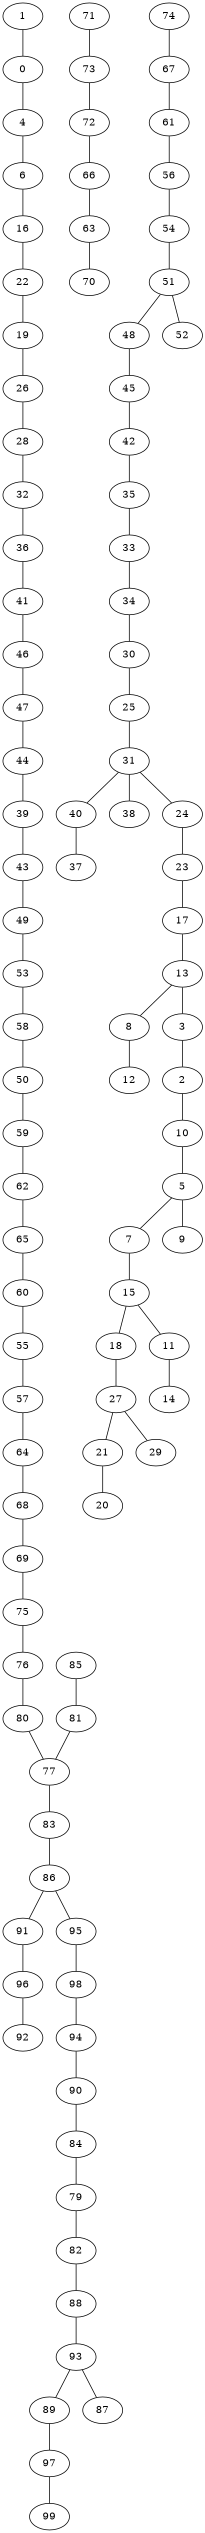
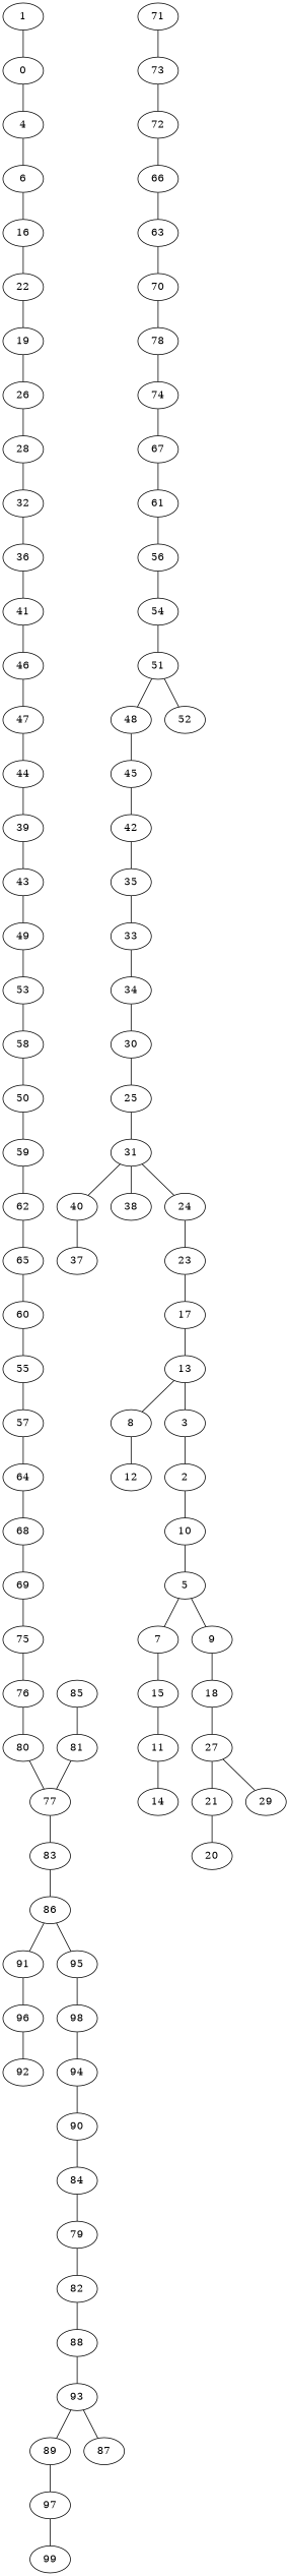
  strict graph {
    1
    0
    4
    6
    16
    22
    19
    26
    28
    32
    36
    41
    46
    47
    44
    39
    43
    49
    53
    58
    50
    59
    62
    65
    60
    55
    57
    64
    68
    69
    75
    76
    80
    77
    85
    81
    83
    86
    91
    95
    96
    92
    98
    94
    90
    84
    79
    82
    71
    73
    88
    72
    66
    63
    70
+   78
    74
    67
    61
    56
    54
    51
    48
    52
    45
    42
    35
    33
    34
    30
    25
    31
    40
    38
    24
    37
    23
    17
    13
    8
    3
    12
    2
    10
    5
    7
    9
    15
    18
    11
    27
    14
    21
    29
    20
    93
    89
    87
    97
    99
    1 -- 0
    0 -- 4
    4 -- 6
    6 -- 16
    16 -- 22
    22 -- 19
    19 -- 26
    26 -- 28
    28 -- 32
    32 -- 36
    36 -- 41
    41 -- 46
    46 -- 47
    47 -- 44
    44 -- 39
    39 -- 43
    43 -- 49
    49 -- 53
    53 -- 58
    58 -- 50
    50 -- 59
    59 -- 62
    62 -- 65
    65 -- 60
    60 -- 55
    55 -- 57
    57 -- 64
    64 -- 68
    68 -- 69
    69 -- 75
    75 -- 76
    76 -- 80
    80 -- 77
    77 -- 83
    85 -- 81
    81 -- 77
    83 -- 86
    86 -- 91
    86 -- 95
    91 -- 96
    95 -- 98
    96 -- 92
    98 -- 94
    94 -- 90
    90 -- 84
    84 -- 79
    79 -- 82
    82 -- 88
    71 -- 73
    73 -- 72
    88 -- 93
    72 -- 66
    66 -- 63
    63 -- 70
+   70 -- 78
+   78 -- 74
    74 -- 67
    67 -- 61
    61 -- 56
    56 -- 54
    54 -- 51
    51 -- 48
    51 -- 52
    48 -- 45
    45 -- 42
    42 -- 35
    35 -- 33
    33 -- 34
    34 -- 30
    30 -- 25
    25 -- 31
    31 -- 40
    31 -- 38
    31 -- 24
    40 -- 37
    24 -- 23
    23 -- 17
    17 -- 13
    13 -- 8
    13 -- 3
    8 -- 12
    3 -- 2
    2 -- 10
    10 -- 5
    5 -- 7
    5 -- 9
    7 -- 15
-   15 -- 18
+   9 -- 18
    15 -- 11
    18 -- 27
    11 -- 14
    27 -- 21
    27 -- 29
    21 -- 20
    93 -- 89
    93 -- 87
    89 -- 97
    97 -- 99
  }
